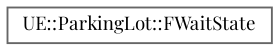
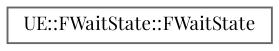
  digraph {
    rankdir=LR
    fontname="Playfair Display"
-   n1 [color=grey40 fillcolor=white fontname="Playfair Display" fontsize=10 height=0.2 label="UE::ParkingLot::FWaitState" shape=box style=filled width=0.4]
+   n1 [color=grey40 fillcolor=white fontname="Playfair Display" fontsize=10 height=0.2 label="UE::FWaitState::FWaitState" shape=box style=filled width=0.4]
  }
